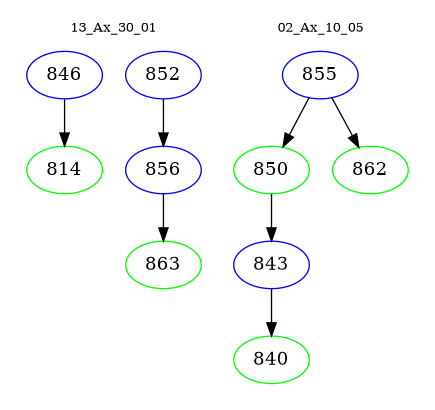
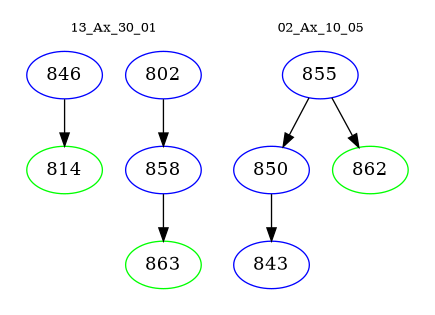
  digraph {
    node [color=blue]
    edge [color=black]
-   n1 [label=852]
+   n1 [label=802]
    n2 [label=846]
-   n3 [label=856]
+   n3 [label=858]
    n4 [color=green label=814]
    n5 [color=green label=863]
-   n6 [color=green label=850]
+   n6 [label=850]
    n7 [label=843]
    n8 [label=855]
-   n9 [color=green label=840]
    n10 [color=green label=862]
    subgraph cluster_1 {
      color=white
      fontsize=10
      label="13_Ax_30_01"
      n1
      n2
      n3
      n4
      n5
    }
    subgraph cluster_2 {
      color=white
      fontsize=10
      label="02_Ax_10_05"
      n6
      n7
      n8
-     n9
      n10
    }
    n1 -> n3
    n2 -> n4
    n3 -> n5
    n6 -> n7
-   n7 -> n9
    n8 -> n6
    n8 -> n10
  }
